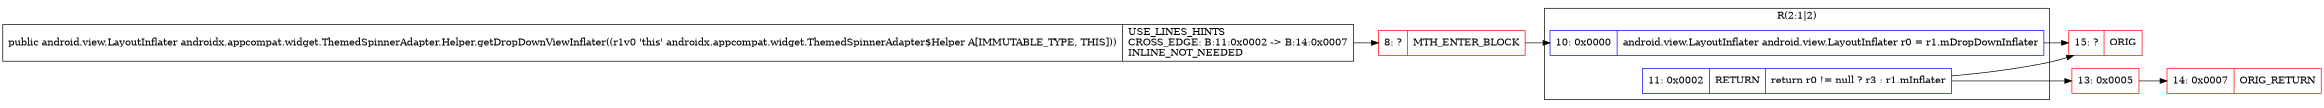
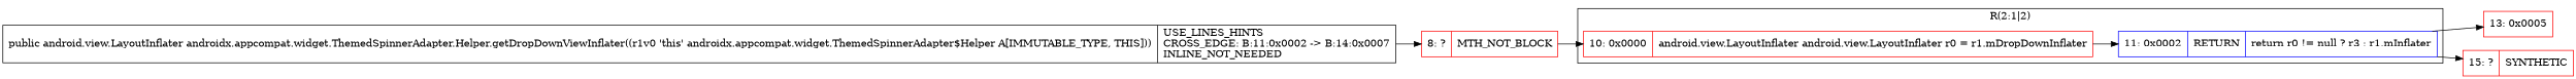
  digraph {
    rankdir=LR
    node [color=red shape=record]
-   n1 [color=blue label="{10\:\ 0x0000|android.view.LayoutInflater android.view.LayoutInflater r0 = r1.mDropDownInflater\l}"]
+   n1 [label="{10\:\ 0x0000|android.view.LayoutInflater android.view.LayoutInflater r0 = r1.mDropDownInflater\l}"]
    n2 [color=blue label="{11\:\ 0x0002|RETURN\l|return r0 != null ? r3 : r1.mInflater\l}"]
    n3 [label="{13\:\ 0x0005}"]
-   n4 [label="{15\:\ ?|ORIG\l}"]
-   n5 [label="{14\:\ 0x0007|ORIG_RETURN\l}"]
-   n6 [label="{8\:\ ?|MTH_ENTER_BLOCK\l}"]
+   n4 [label="{15\:\ ?|SYNTHETIC\l}"]
+   n6 [label="{8\:\ ?|MTH_NOT_BLOCK\l}"]
    n7 [label="{public android.view.LayoutInflater androidx.appcompat.widget.ThemedSpinnerAdapter.Helper.getDropDownViewInflater((r1v0 'this' androidx.appcompat.widget.ThemedSpinnerAdapter$Helper A[IMMUTABLE_TYPE, THIS]))  | USE_LINES_HINTS\lCROSS_EDGE: B:11:0x0002 \-\> B:14:0x0007\lINLINE_NOT_NEEDED\l}" color=""]
    subgraph cluster_1 {
      label="R(2:1|2)"
      n1
      n2
    }
-   n1 -> n4
+   n1 -> n2
    n2 -> n3
    n2 -> n4
-   n3 -> n5
    n6 -> n1
    n7 -> n6
  }
